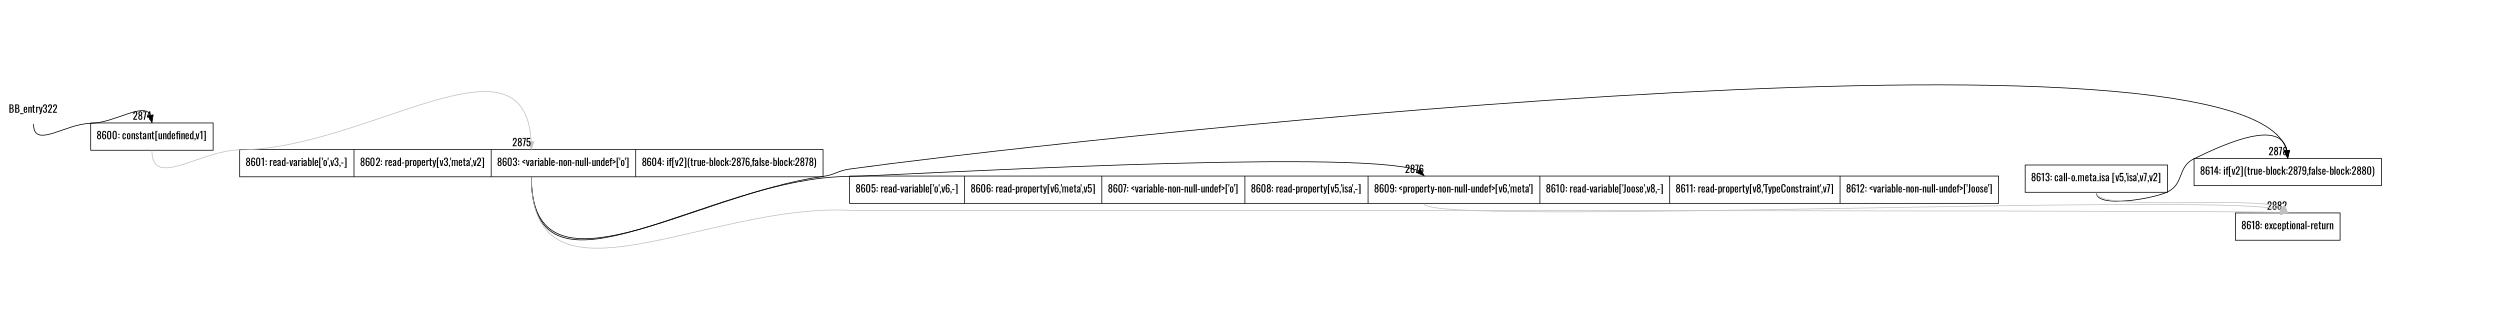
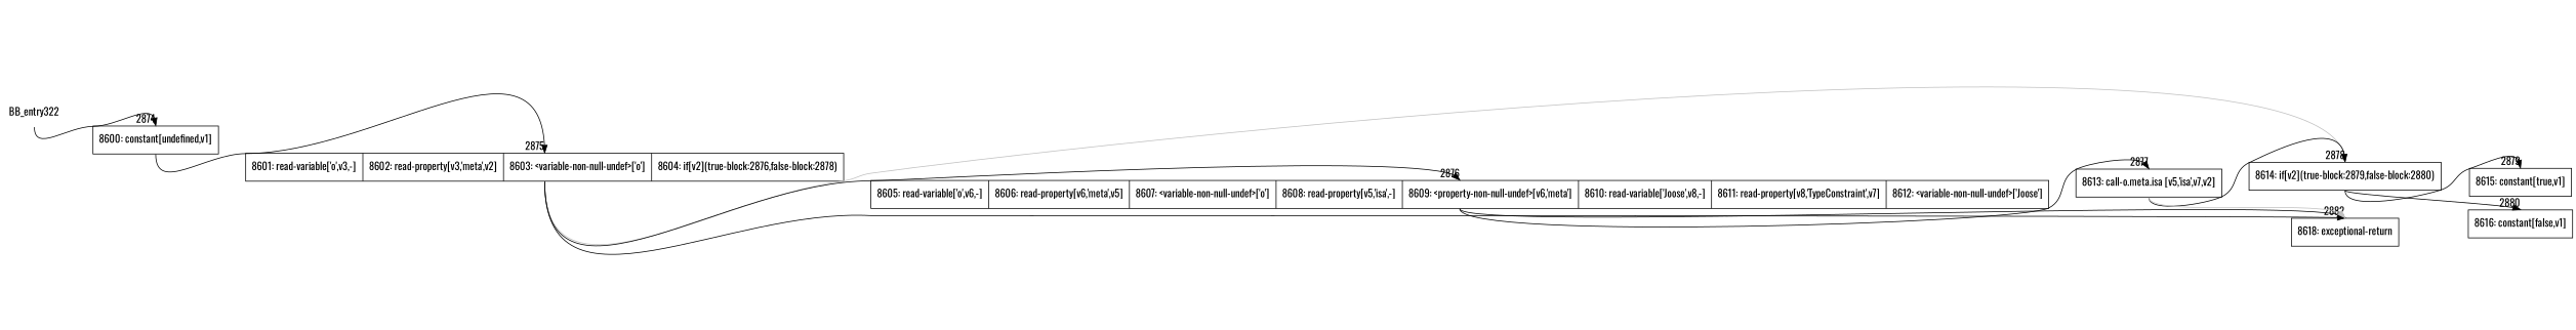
  digraph {
    fontname=Oswald
    rankdir=LR
    node [fontname=Oswald shape=record]
    edge [fontname=Oswald headport=n tailport=s]
    n1 [label=BB_entry322 shape=none]
    n2 [label="{8600: constant[undefined,v1]}"]
    n3 [label="{8601: read-variable['o',v3,-]|8602: read-property[v3,'meta',v2]|8603: \<variable-non-null-undef\>['o']|8604: if[v2](true-block:2876,false-block:2878)}"]
    n4 [label="{8614: if[v2](true-block:2879,false-block:2880)}"]
    n5 [label="{8605: read-variable['o',v6,-]|8606: read-property[v6,'meta',v5]|8607: \<variable-non-null-undef\>['o']|8608: read-property[v5,'isa',-]|8609: \<property-non-null-undef\>[v6,'meta']|8610: read-variable['Joose',v8,-]|8611: read-property[v8,'TypeConstraint',v7]|8612: \<variable-non-null-undef\>['Joose']}"]
    n6 [label="{8618: exceptional-return}"]
+   n7 [label="{8615: constant[true,v1]}"]
+   n8 [label="{8616: constant[false,v1]}"]
    n9 [label="{8613: call-o.meta.isa [v5,'isa',v7,v2]}"]
    n1 -> n2 [headlabel="    2874"]
-   n2 -> n3 [headlabel="      2875" color=gray]
-   n3 -> n4 [headlabel="      2878"]
+   n2 -> n3 [headlabel="      2875"]
+   n3 -> n4 [headlabel="      2878" color=gray]
    n3 -> n5 [headlabel="      2876"]
-   n3 -> n6 [color=gray headlabel="      2882"]
-   n5 -> n6 [color=gray]
+   n3 -> n6 [color=black headlabel="      2882"]
+   n4 -> n7 [headlabel="      2879"]
+   n4 -> n8 [headlabel="      2880"]
+   n5 -> n6 [color=black]
+   n5 -> n9 [headlabel="      2877"]
    n9 -> n4
    n9 -> n6 [color=gray]
  }
